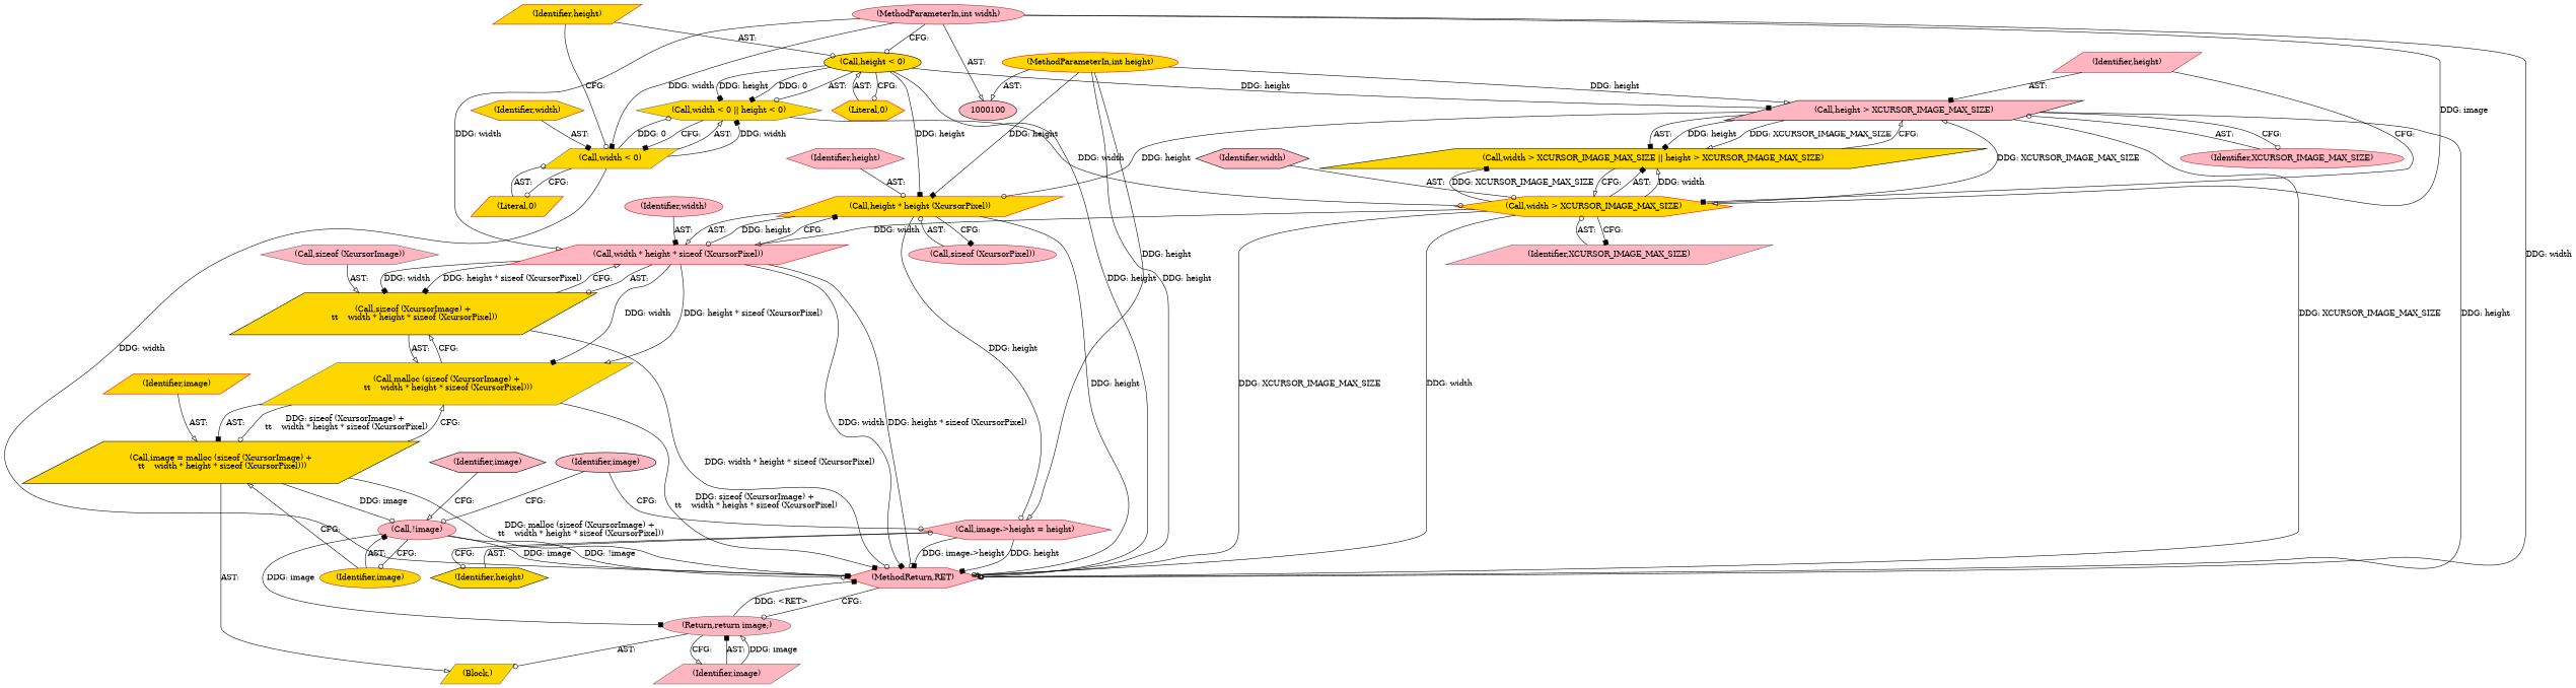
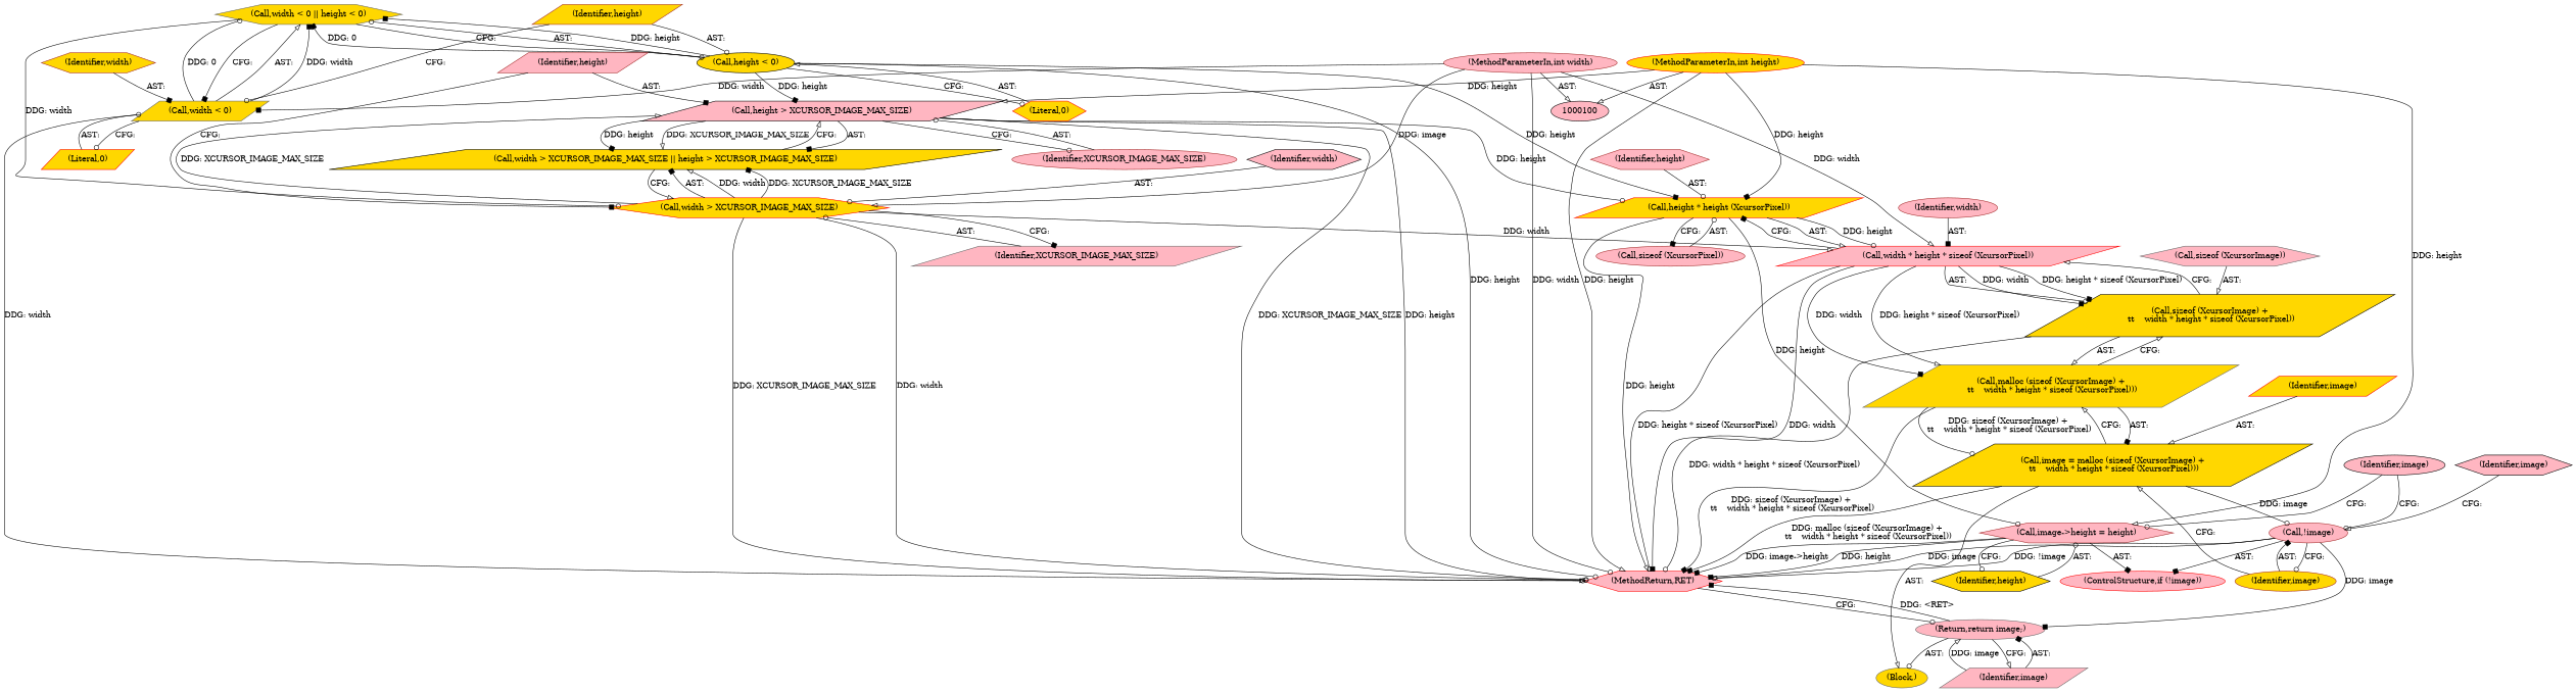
  digraph {
    node [color=brown fillcolor=lightpink shape=parallelogram style=filled]
    edge [arrowhead=odot]
    n1 [color=red fillcolor=gold label="(Call,height * height (XcursorPixel))"]
    n2 [color=red label="(Call,width * height * sizeof (XcursorPixel))"]
    n3 [label="(Call,image->height = height)" shape=hexagon]
    n4 [label="(Call,sizeof (XcursorPixel))" shape=ellipse]
    n5 [color=red label="(MethodReturn,RET)" shape=hexagon]
    n6 [color=gray40 fillcolor=gold label="(Call,malloc (sizeof (XcursorImage) +\n \t\t    width * height * sizeof (XcursorPixel)))"]
    n7 [color=black fillcolor=gold label="(Call,sizeof (XcursorImage) +\n \t\t    width * height * sizeof (XcursorPixel))"]
+   n8 [color=red label="(ControlStructure,if (!image))" shape=ellipse]
    n9 [color=black fillcolor=gold label="(Identifier,height)" shape=hexagon]
    n10 [color=gray40 label="(Return,return image;)" shape=ellipse]
    n11 [color=black label="(Call,height > XCURSOR_IMAGE_MAX_SIZE)"]
    n12 [color=black fillcolor=gold label="(Call,width > XCURSOR_IMAGE_MAX_SIZE || height > XCURSOR_IMAGE_MAX_SIZE)"]
    n13 [label="(Identifier,XCURSOR_IMAGE_MAX_SIZE)" shape=ellipse]
    n14 [color=red fillcolor=gold label="(Call,width > XCURSOR_IMAGE_MAX_SIZE)" shape=hexagon]
    n15 [color=black fillcolor=gold label="(Call,height < 0)" shape=ellipse]
    n16 [color=gray40 fillcolor=gold label="(Call,width < 0 || height < 0)" shape=hexagon]
    n17 [color=red fillcolor=gold label="(Literal,0)" shape=hexagon]
    n18 [color=gray40 fillcolor=gold label="(Call,width < 0)"]
    n19 [color=red fillcolor=gold label="(MethodParameterIn,int height)" shape=ellipse]
    1000100 [color=black shape=ellipse]
    n21 [color=gray40 label="(Identifier,XCURSOR_IMAGE_MAX_SIZE)"]
    n22 [color=red fillcolor=gold label="(Literal,0)"]
    n23 [label="(MethodParameterIn,int width)" shape=ellipse]
    n24 [color=black fillcolor=gold label="(Call,image = malloc (sizeof (XcursorImage) +\n \t\t    width * height * sizeof (XcursorPixel)))"]
    n25 [label="(Call,!image)" shape=ellipse]
-   n26 [color=gray40 fillcolor=gold label="(Block,)"]
+   n26 [color=gray40 fillcolor=gold label="(Block,)" shape=ellipse]
    n27 [fillcolor=gold label="(Identifier,image)" shape=ellipse]
    n28 [color=gray40 label="(Identifier,image)"]
    n29 [color=black label="(Identifier,image)" shape=ellipse]
    n30 [color=black label="(Identifier,image)" shape=hexagon]
    n31 [label="(Identifier,height)" shape=hexagon]
    n32 [fillcolor=gold label="(Identifier,width)" shape=hexagon]
    n33 [fillcolor=gold label="(Identifier,height)"]
    n34 [color=red fillcolor=gold label="(Identifier,image)"]
    n35 [label="(Identifier,width)" shape=ellipse]
    n36 [color=gray40 label="(Call,sizeof (XcursorImage))" shape=hexagon]
    n37 [label="(Identifier,height)"]
    n38 [color=black label="(Identifier,width)" shape=hexagon]
    n1 -> n2 [arrowhead=onormal label="AST: "]
    n1 -> n2 [label="DDG: height"]
    n1 -> n3 [label="DDG: height"]
    n1 -> n4 [arrowhead=box label="CFG: "]
    n1 -> n5 [arrowhead=onormal label="DDG: height"]
    n2 -> n1 [arrowhead=box label="CFG: "]
    n2 -> n5 [arrowhead=box label="DDG: width"]
    n2 -> n5 [label="DDG: height * sizeof (XcursorPixel)"]
    n2 -> n6 [arrowhead=box label="DDG: width"]
    n2 -> n6 [arrowhead=onormal label="DDG: height * sizeof (XcursorPixel)"]
    n2 -> n7 [label="AST: "]
    n2 -> n7 [arrowhead=box label="DDG: width"]
    n2 -> n7 [arrowhead=box label="DDG: height * sizeof (XcursorPixel)"]
    n3 -> n5 [arrowhead=box label="DDG: image->height"]
    n3 -> n5 [arrowhead=box label="DDG: height"]
+   n3 -> n8 [arrowhead=box label="AST: "]
    n3 -> n9 [label="CFG: "]
    n4 -> n1 [label="AST: "]
    n5 -> n10 [label="CFG: "]
    n6 -> n5 [arrowhead=box label="DDG: sizeof (XcursorImage) +\n \t\t    width * height * sizeof (XcursorPixel)"]
    n6 -> n7 [arrowhead=onormal label="CFG: "]
    n6 -> n24 [arrowhead=box label="AST: "]
    n6 -> n24 [label="DDG: sizeof (XcursorImage) +\n \t\t    width * height * sizeof (XcursorPixel)"]
    n7 -> n2 [arrowhead=onormal label="CFG: "]
    n7 -> n5 [label="DDG: width * height * sizeof (XcursorPixel)"]
    n7 -> n6 [arrowhead=onormal label="AST: "]
    n9 -> n3 [label="AST: "]
    n10 -> n5 [arrowhead=box label="DDG: <RET>"]
    n10 -> n26 [label="AST: "]
    n10 -> n28 [arrowhead=onormal label="CFG: "]
    n11 -> n1 [label="DDG: height"]
    n11 -> n5 [label="DDG: height"]
    n11 -> n5 [label="DDG: XCURSOR_IMAGE_MAX_SIZE"]
    n11 -> n12 [arrowhead=box label="AST: "]
    n11 -> n12 [arrowhead=box label="DDG: height"]
    n11 -> n12 [arrowhead=onormal label="DDG: XCURSOR_IMAGE_MAX_SIZE"]
    n11 -> n13 [label="CFG: "]
    n12 -> n11 [arrowhead=onormal label="CFG: "]
    n12 -> n14 [arrowhead=onormal label="CFG: "]
    n13 -> n11 [label="AST: "]
    n14 -> n2 [arrowhead=onormal label="DDG: width"]
    n14 -> n5 [label="DDG: width"]
    n14 -> n5 [arrowhead=onormal label="DDG: XCURSOR_IMAGE_MAX_SIZE"]
    n14 -> n11 [arrowhead=onormal label="DDG: XCURSOR_IMAGE_MAX_SIZE"]
    n14 -> n12 [arrowhead=box label="AST: "]
    n14 -> n12 [arrowhead=onormal label="DDG: width"]
    n14 -> n12 [arrowhead=box label="DDG: XCURSOR_IMAGE_MAX_SIZE"]
    n14 -> n21 [arrowhead=box label="CFG: "]
    n15 -> n1 [arrowhead=box label="DDG: height"]
    n15 -> n5 [label="DDG: height"]
    n15 -> n11 [arrowhead=box label="DDG: height"]
    n15 -> n16 [label="AST: "]
    n15 -> n16 [arrowhead=box label="DDG: height"]
    n15 -> n16 [arrowhead=box label="DDG: 0"]
    n15 -> n17 [label="CFG: "]
    n16 -> n14 [label="DDG: width"]
-   n23 -> n15 [label="CFG: "]
+   n16 -> n15 [label="CFG: "]
    n16 -> n18 [arrowhead=box label="CFG: "]
    n17 -> n15 [arrowhead=onormal label="AST: "]
    n18 -> n5 [arrowhead=onormal label="DDG: width"]
    n18 -> n16 [arrowhead=onormal label="AST: "]
    n18 -> n16 [arrowhead=box label="DDG: width"]
    n18 -> n16 [label="DDG: 0"]
    n18 -> n22 [label="CFG: "]
    n19 -> n1 [arrowhead=box label="DDG: height"]
    n19 -> n3 [arrowhead=onormal label="DDG: height"]
    n19 -> n5 [arrowhead=onormal label="DDG: height"]
    n19 -> n11 [arrowhead=onormal label="DDG: height"]
    n19 -> 1000100 [arrowhead=onormal label="AST: "]
    n21 -> n14 [label="AST: "]
    n22 -> n18 [label="AST: "]
    n23 -> n2 [arrowhead=onormal label="DDG: width"]
    n23 -> n5 [label="DDG: width"]
    n23 -> n14 [arrowhead=onormal label="DDG: image"]
    n23 -> n18 [arrowhead=box label="DDG: width"]
    n23 -> 1000100 [arrowhead=onormal label="AST: "]
    n24 -> n5 [arrowhead=box label="DDG: malloc (sizeof (XcursorImage) +\n \t\t    width * height * sizeof (XcursorPixel))"]
    n24 -> n6 [arrowhead=onormal label="CFG: "]
    n24 -> n25 [label="DDG: image"]
    n24 -> n26 [arrowhead=onormal label="AST: "]
    n25 -> n5 [arrowhead=onormal label="DDG: image"]
    n25 -> n5 [label="DDG: !image"]
+   n25 -> n8 [arrowhead=box label="AST: "]
    n25 -> n10 [arrowhead=box label="DDG: image"]
    n25 -> n27 [label="CFG: "]
    n27 -> n24 [arrowhead=onormal label="CFG: "]
    n27 -> n25 [arrowhead=box label="AST: "]
    n28 -> n10 [arrowhead=box label="AST: "]
    n28 -> n10 [arrowhead=onormal label="DDG: image"]
    n29 -> n3 [label="CFG: "]
    n29 -> n25 [label="CFG: "]
    n30 -> n25 [arrowhead=onormal label="CFG: "]
    n31 -> n1 [label="AST: "]
    n32 -> n18 [arrowhead=box label="AST: "]
    n33 -> n15 [label="AST: "]
    n33 -> n18 [label="CFG: "]
    n34 -> n24 [arrowhead=onormal label="AST: "]
    n35 -> n2 [arrowhead=box label="AST: "]
    n36 -> n7 [arrowhead=onormal label="AST: "]
    n37 -> n11 [arrowhead=box label="AST: "]
    n37 -> n14 [arrowhead=box label="CFG: "]
    n38 -> n14 [label="AST: "]
  }
